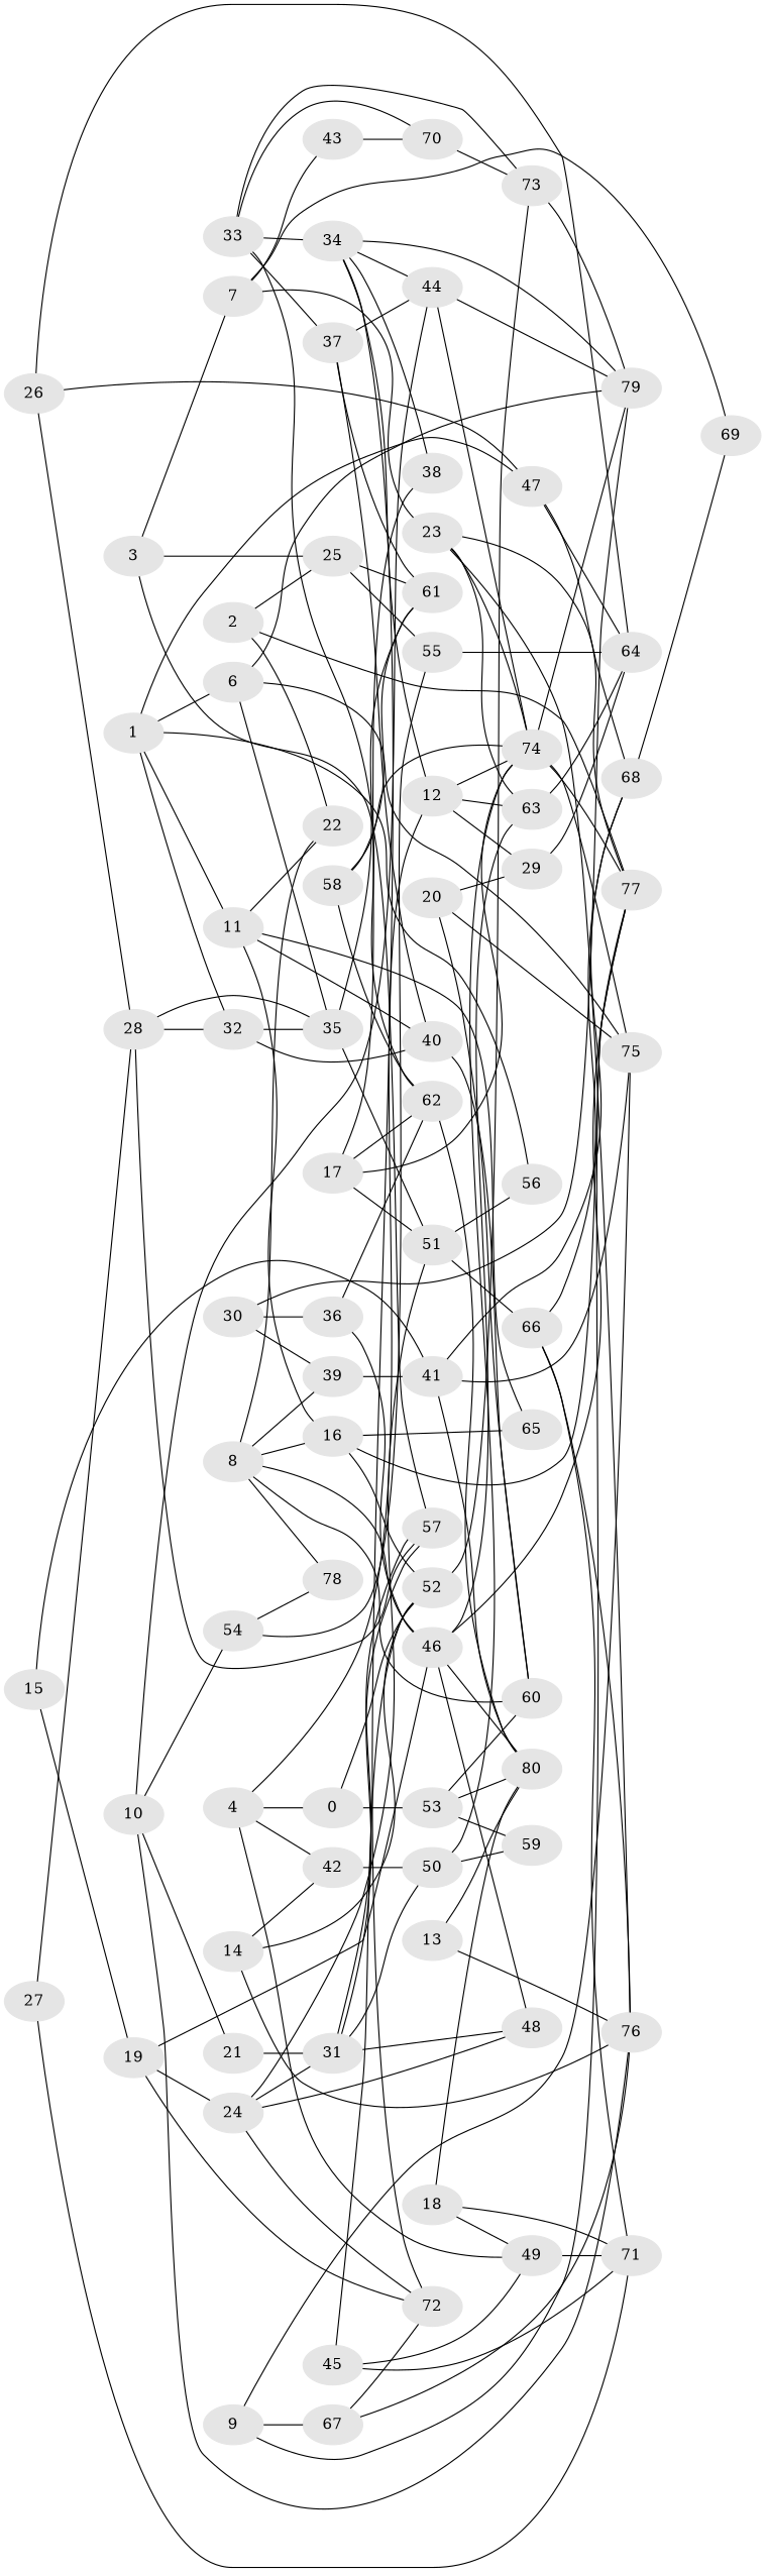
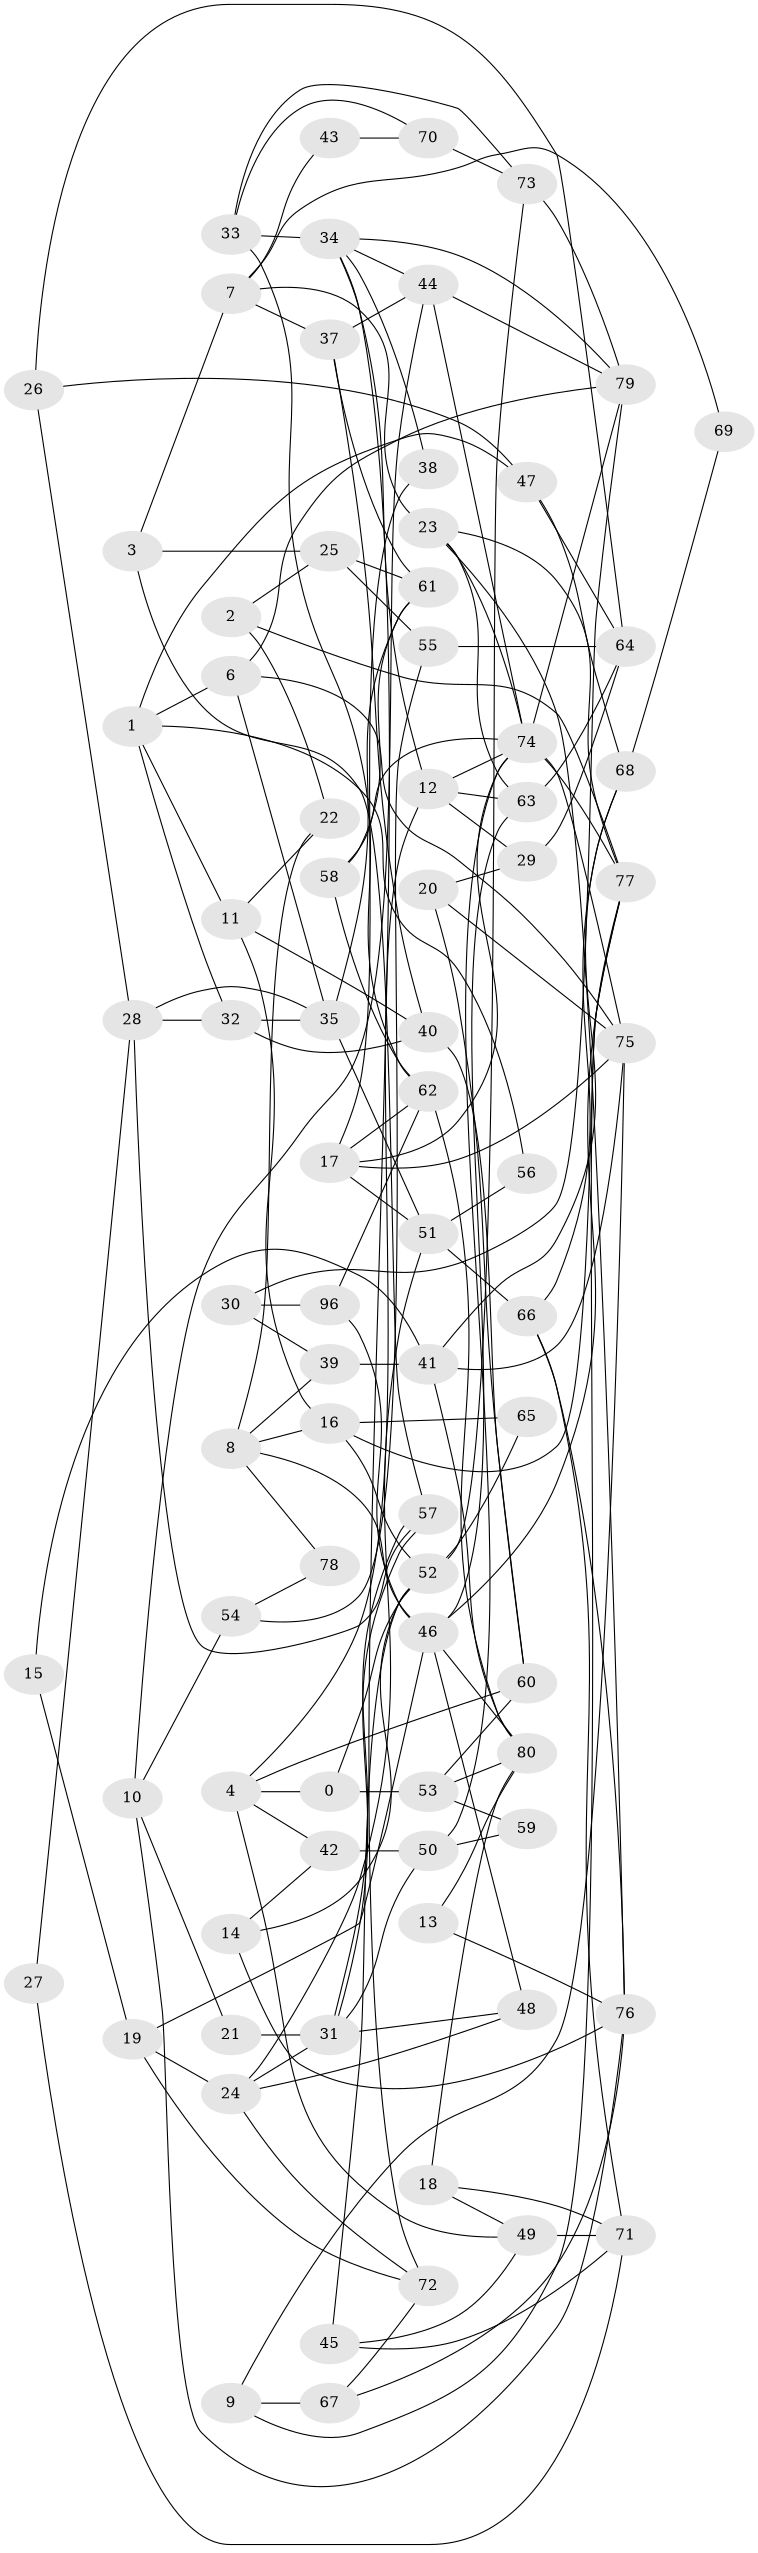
  graph {
    fontname="DejaVu Serif"
    rankdir=LR
    node [color=gray90 fontname="DejaVu Serif" style=filled]
    edge [fontname="DejaVu Serif"]
    1
    6
    11
    32
    47
    56
    35
    75
    79
    22
    16
    40
    65
    64
    68
    2
    25
    77
    55
    61
    3
    7
    57
    23
    37
    43
    69
    n28 [label=0]
    4
    12
    42
    49
    52
    53
    29
    63
    74
    50
    71
    73
    60
    80
    59
    51
    76
    44
    70
    8
    39
    46
    78
    41
    48
    9
    67
    72
    10
    21
    54
    31
    13
    14
    15
    19
    24
    17
    38
    62
    66
    18
    20
    26
    28
    27
    30
-   36
+   36 [label=96]
    33
    34
    45
    58
    1 -- 6
    1 -- 11
    1 -- 32
    1 -- 47
    1 -- 56
    6 -- 35
    6 -- 75
    6 -- 79
    11 -- 22
    11 -- 16
    11 -- 40
-   11 -- 65
+   52 -- 65
    32 -- 35
    32 -- 40
    47 -- 64
    47 -- 68
    35 -- 61
    35 -- 51
    16 -- 65
    16 -- 77
    16 -- 52
    40 -- 60
    68 -- 69
    2 -- 22
    2 -- 25
    2 -- 77
    25 -- 55
    25 -- 61
    55 -- 64
    3 -- 25
    3 -- 7
    3 -- 57
    7 -- 23
-   33 -- 37
+   7 -- 37
    7 -- 43
    7 -- 69
    23 -- 77
    23 -- 63
    23 -- 74
    23 -- 76
    37 -- 40
    37 -- 61
    37 -- 44
    43 -- 70
    n28 -- 52
    n28 -- 53
    4 -- n28
    4 -- 12
    4 -- 42
    4 -- 49
    12 -- 29
    12 -- 63
    12 -- 74
    42 -- 50
    49 -- 71
    52 -- 73
    53 -- 60
    53 -- 80
    53 -- 59
    29 -- 64
    63 -- 64
    74 -- 75
    74 -- 79
    74 -- 77
    50 -- 74
    50 -- 59
    73 -- 79
    51 -- 56
    51 -- 66
    44 -- 79
    44 -- 74
    70 -- 73
    8 -- 22
    8 -- 16
-   8 -- 60
+   4 -- 60
    8 -- 39
    8 -- 46
    8 -- 78
    39 -- 41
    46 -- 77
    46 -- 63
    46 -- 80
    46 -- 48
    41 -- 75
    41 -- 68
    41 -- 80
    9 -- 75
    9 -- 77
    9 -- 67
    67 -- 76
    67 -- 72
    10 -- 76
    10 -- 44
    10 -- 21
    10 -- 54
    21 -- 31
    54 -- 55
    54 -- 78
    31 -- 57
    31 -- 57
    31 -- 50
    31 -- 48
    13 -- 80
    13 -- 76
    14 -- 42
    14 -- 52
    14 -- 76
    15 -- 41
    15 -- 19
    19 -- 46
    19 -- 72
    19 -- 24
    24 -- 51
    24 -- 48
    24 -- 72
    24 -- 31
+   17 -- 75
    17 -- 74
    17 -- 51
    17 -- 38
    17 -- 62
    62 -- 80
    66 -- 68
    66 -- 71
    66 -- 76
    18 -- 49
    18 -- 71
    18 -- 80
    20 -- 75
    20 -- 29
    20 -- 60
    26 -- 47
    26 -- 64
    26 -- 28
    28 -- 32
    28 -- 35
    28 -- 57
    27 -- 71
    27 -- 28
    30 -- 79
    30 -- 39
    30 -- 36
    36 -- 46
    36 -- 62
    33 -- 73
    33 -- 70
    33 -- 62
    33 -- 34
    34 -- 79
    34 -- 12
    34 -- 44
    34 -- 72
    34 -- 38
    45 -- 49
    45 -- 52
    45 -- 71
    58 -- 61
    58 -- 74
    58 -- 62
  }
